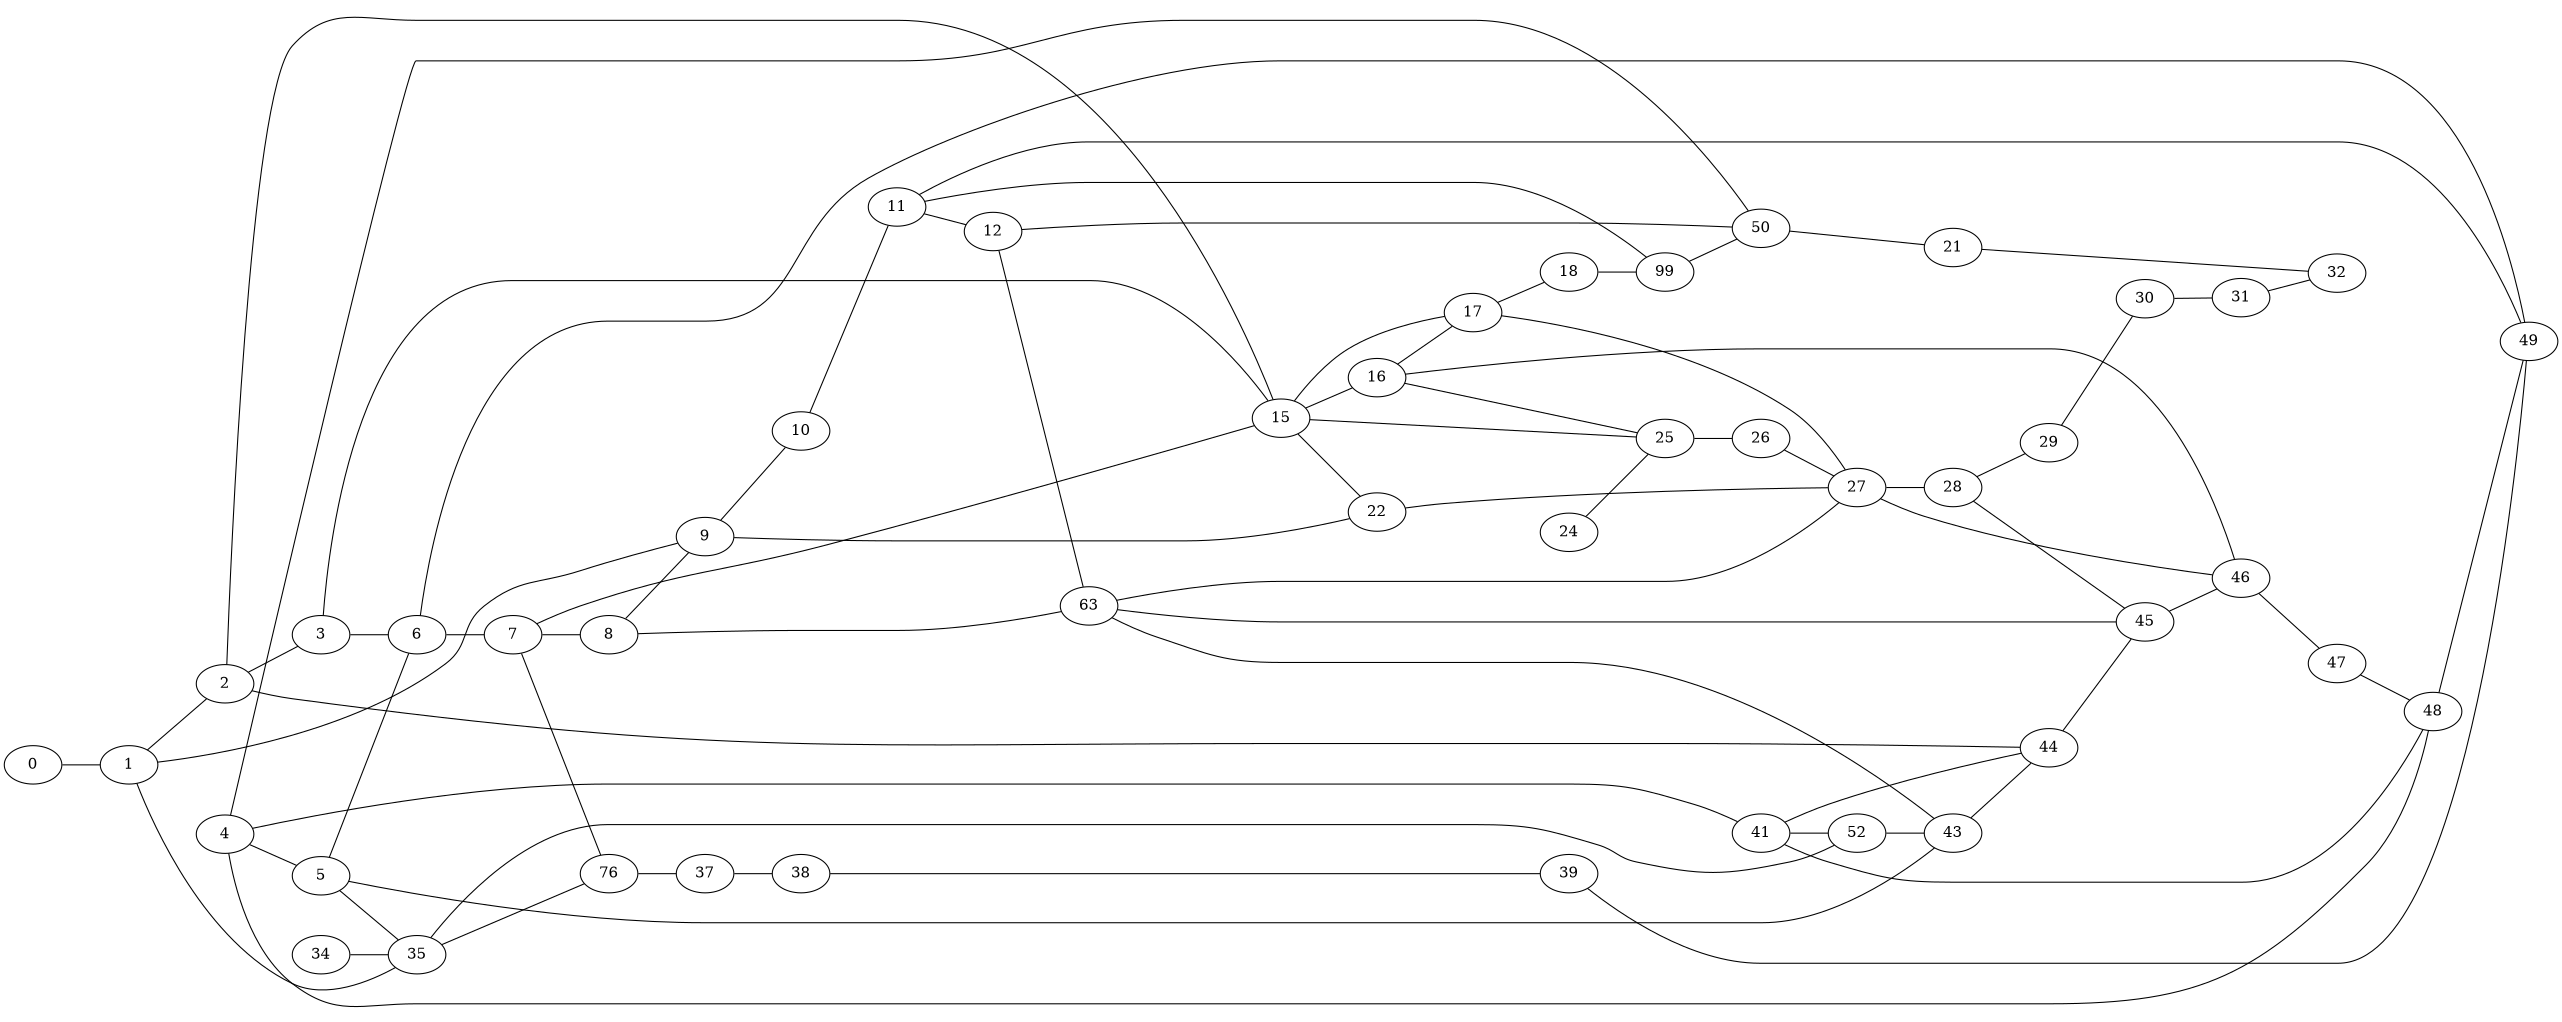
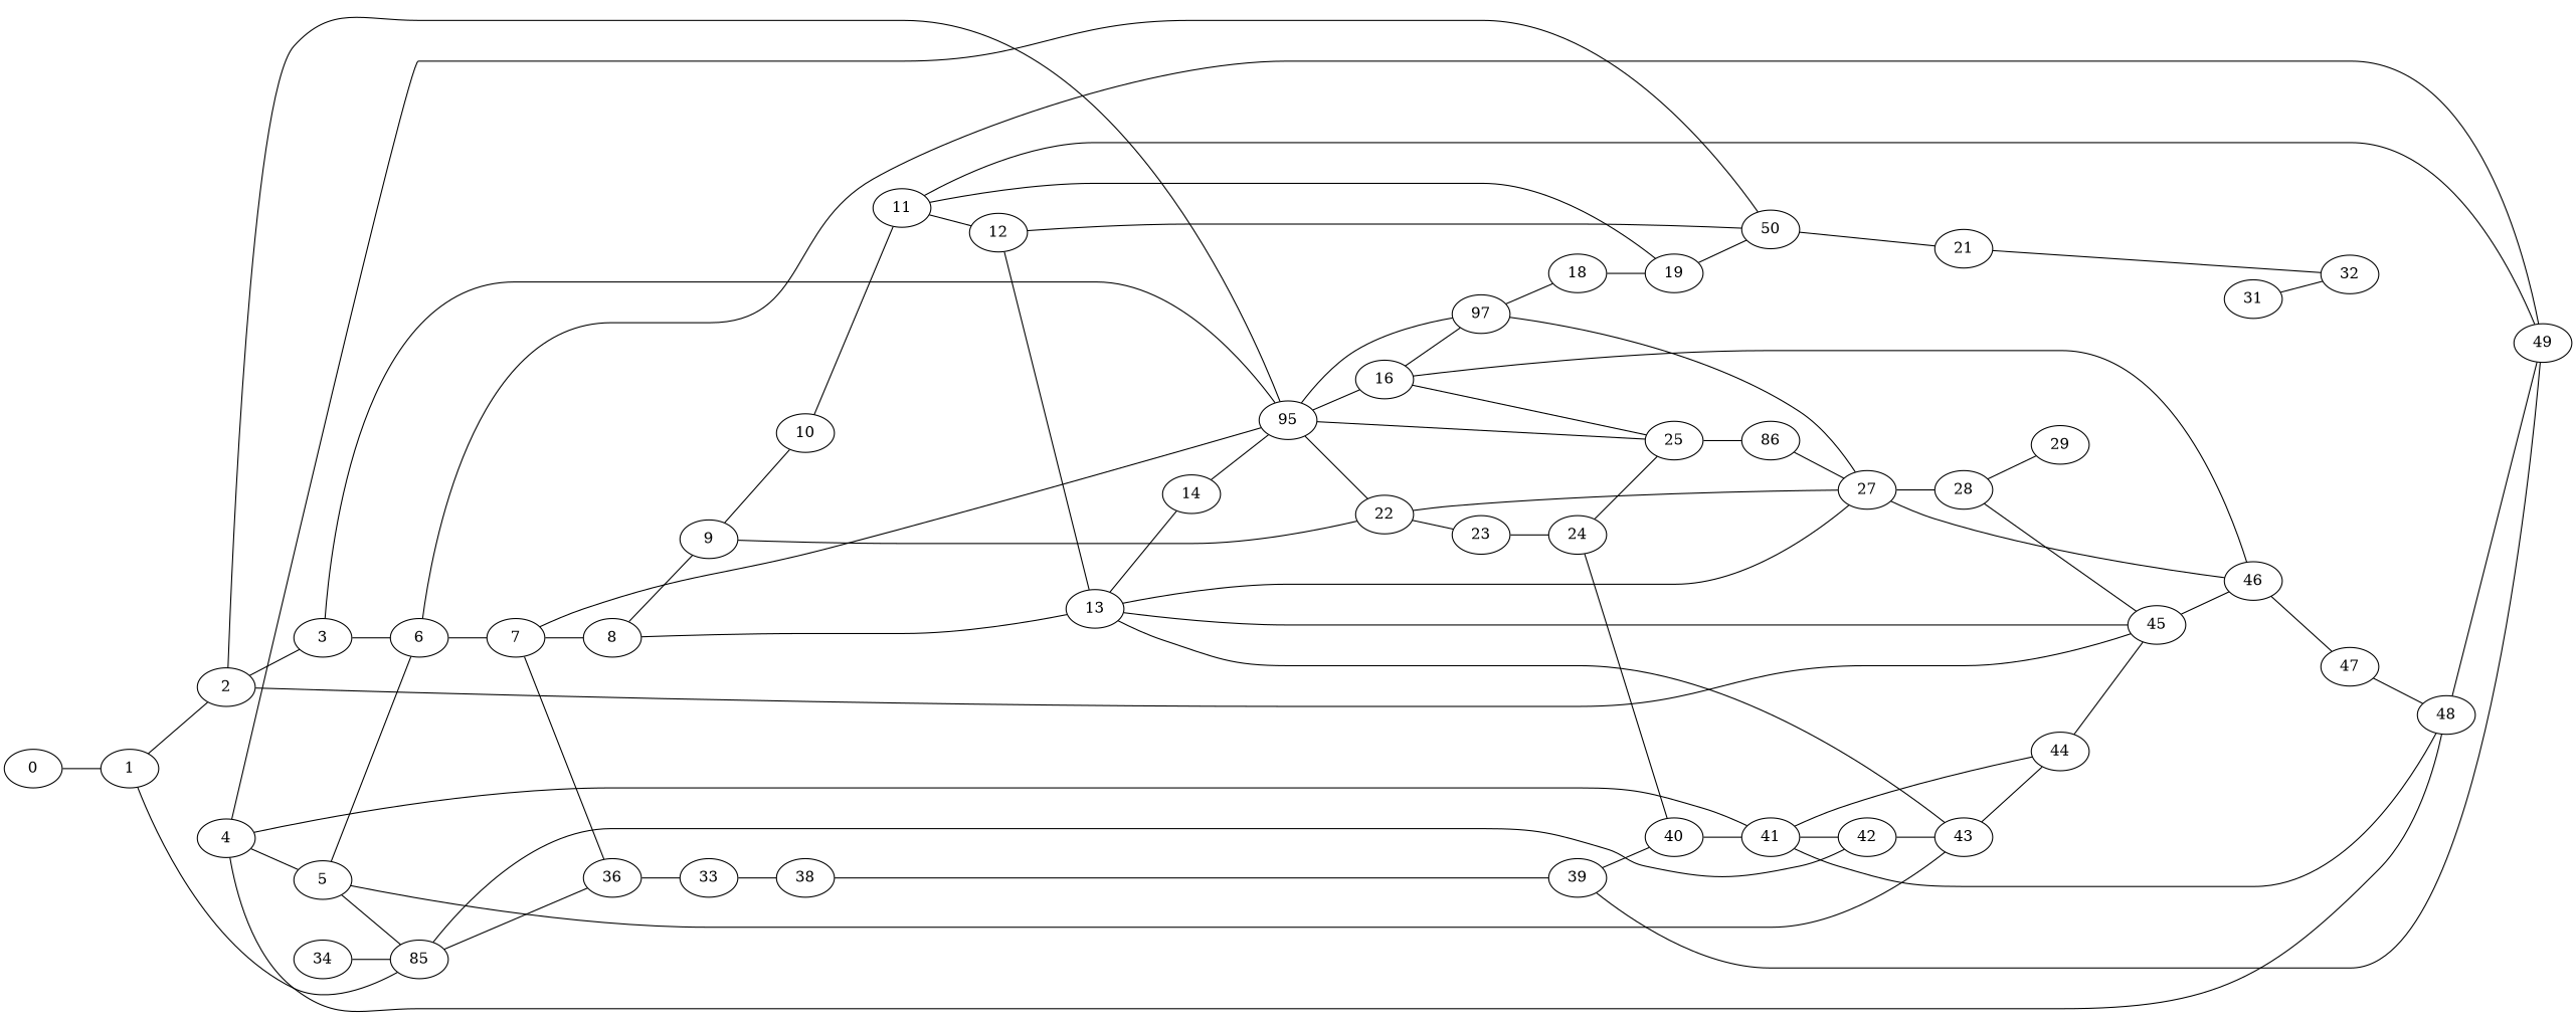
  graph {
    rankdir=LR
    0
    1
    2
-   35
+   35 [label=85]
    9
    3
    44
-   15
-   36 [label=76]
-   42 [label=52]
+   15 [label=95]
+   36
+   42
    10
    22
    6
    45
-   17
+   17 [label=97]
    25
    16
-   37
+   37 [label=33]
    43
    11
    27
+   23
    4
    5
    41
    48
    n27 [label=50]
    46
    18
-   26
+   26 [label=86]
    49
    21
    7
    32
    8
-   19 [label=99]
+   19
    28
-   13 [label=63]
+   13
+   14
    38
    12
    24
    47
    29
-   30
+   40
    31
    34
    39
    0 -- 1
    1 -- 2
    1 -- 35
-   1 -- 9
    2 -- 3
-   2 -- 44
+   2 -- 45
    2 -- 15
    35 -- 36
    35 -- 42
    9 -- 10
    9 -- 22
    3 -- 15
    3 -- 6
    44 -- 45
    15 -- 22
    15 -- 17
    15 -- 25
    15 -- 16
    36 -- 37
    42 -- 43
    10 -- 11
    22 -- 27
+   22 -- 23
    6 -- 49
    6 -- 7
    45 -- 46
    17 -- 27
    17 -- 18
    25 -- 26
    16 -- 17
    16 -- 25
    16 -- 46
    37 -- 38
    43 -- 44
    11 -- 49
    11 -- 19
    11 -- 12
    27 -- 46
    27 -- 28
+   23 -- 24
    4 -- 5
    4 -- 41
    4 -- 48
    4 -- n27
    5 -- 35
    5 -- 6
    5 -- 43
    41 -- 44
    41 -- 42
    41 -- 48
    48 -- 49
    n27 -- 21
    46 -- 47
    18 -- 19
    26 -- 27
    21 -- 32
    7 -- 15
    7 -- 36
    7 -- 8
    8 -- 9
    8 -- 13
    19 -- n27
    28 -- 45
    28 -- 29
    13 -- 45
    13 -- 43
    13 -- 27
+   13 -- 14
+   14 -- 15
    38 -- 39
    12 -- n27
    12 -- 13
    24 -- 25
+   24 -- 40
    47 -- 48
-   29 -- 30
-   30 -- 31
+   40 -- 41
    31 -- 32
    34 -- 35
    39 -- 49
+   39 -- 40
  }
